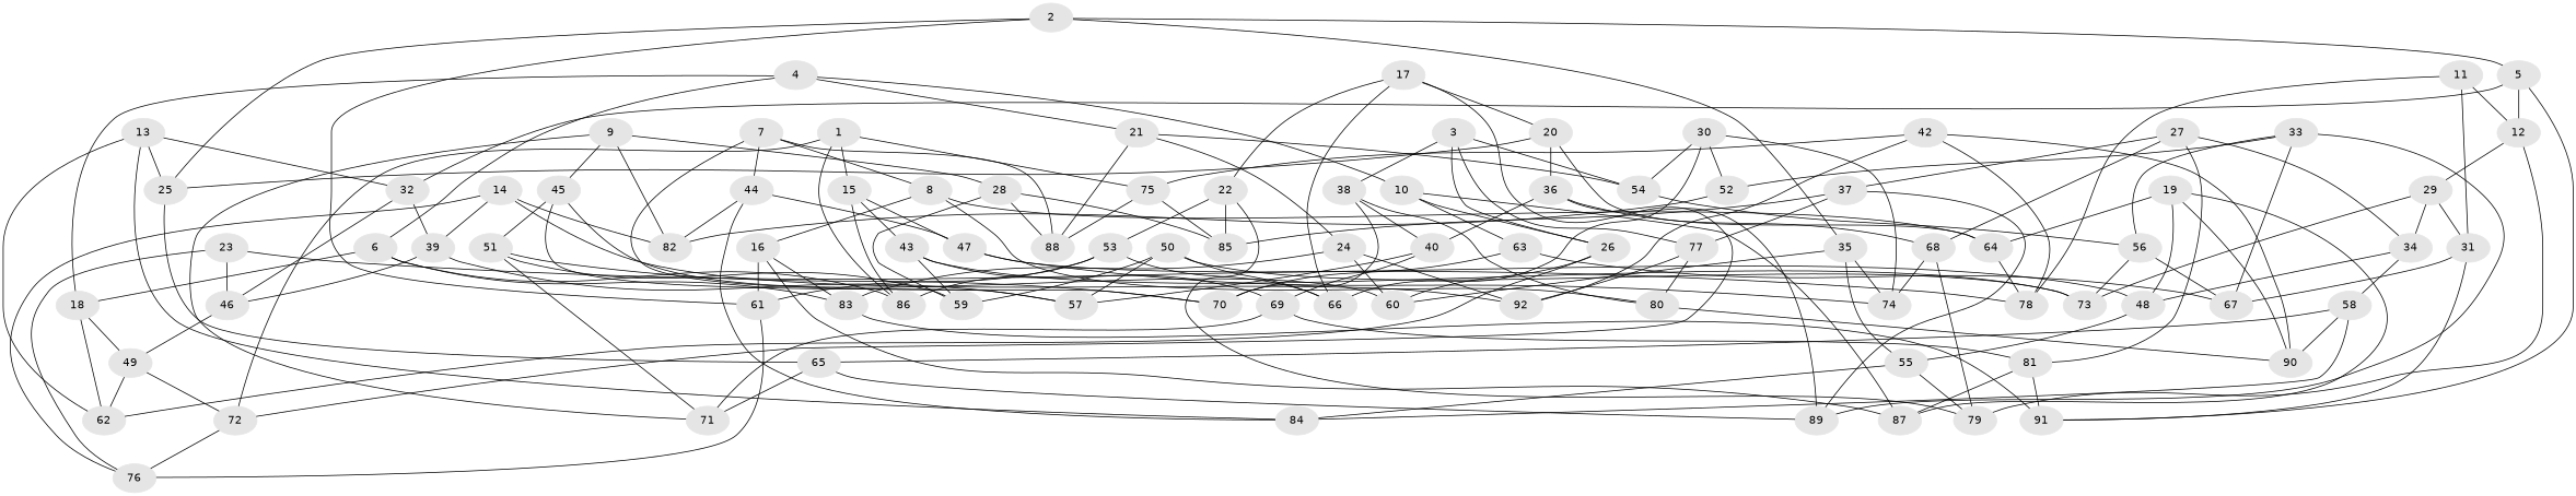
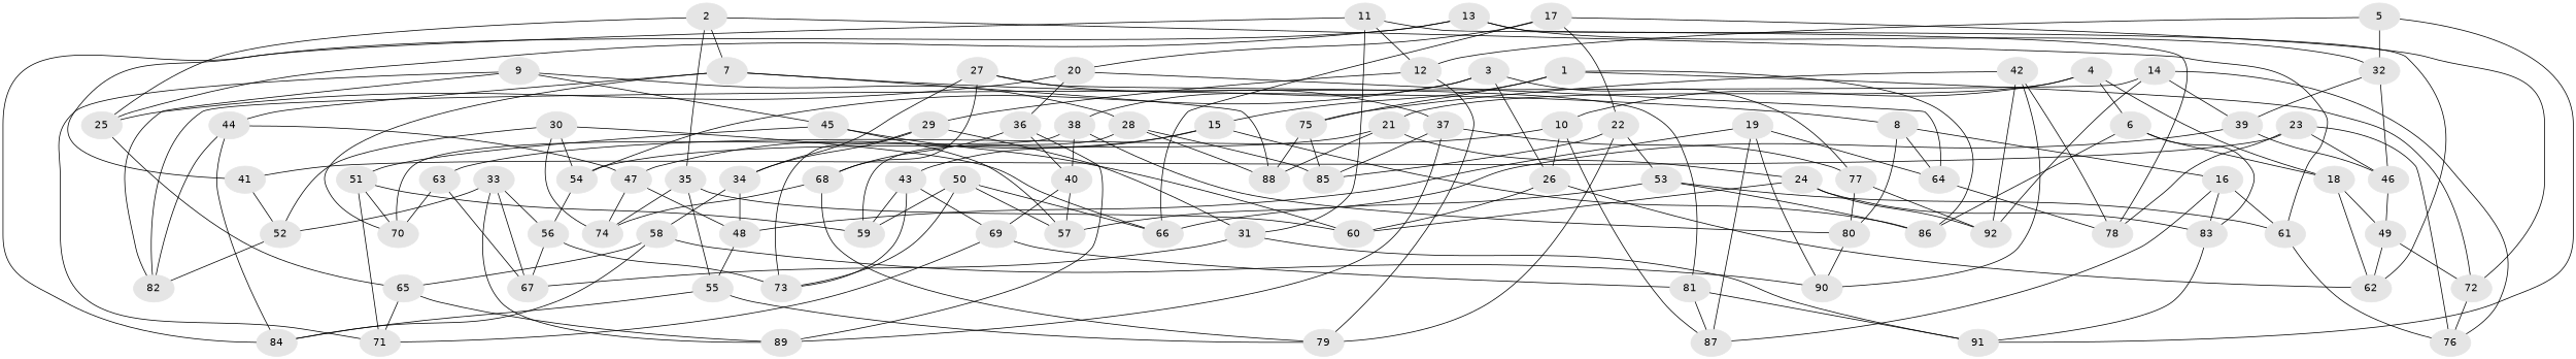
  graph {
    fontname="DejaVu Sans"
    node [color=gray90 fontname="DejaVu Sans" style=filled]
    edge [fontname="DejaVu Sans"]
    1
    15
    72
    75
    86
    43
    47
    76
    88
    85
    2
    5
    25
    35
    61
    12
    32
    91
    65
    60
    74
    55
    3
    26
    38
    54
    77
    62
    70
    80
    40
    56
    92
    4
    6
    10
    18
    21
    83
    63
    87
    49
    24
    29
    79
    39
    46
    7
    8
    44
    16
    64
    82
    84
    78
    90
    9
    28
    45
    71
    59
    57
    51
    67
    11
    31
+   41
    52
    34
    73
    13
    14
    69
    48
    17
    20
    22
    66
    36
    53
    19
    68
    89
    23
    27
    37
    81
    58
    30
    33
    42
    50
    1 -- 15
    1 -- 72
    1 -- 75
    1 -- 86
    15 -- 86
    15 -- 43
    15 -- 47
    72 -- 76
    75 -- 88
    75 -- 85
    43 -- 59
    43 -- 73
    43 -- 69
    47 -- 74
    47 -- 48
-   2 -- 5
+   2 -- 7
    2 -- 25
    2 -- 35
    2 -- 61
    5 -- 12
    5 -- 32
    5 -- 91
    25 -- 65
    35 -- 60
    35 -- 74
    35 -- 55
    61 -- 76
    12 -- 29
    12 -- 79
    32 -- 39
    32 -- 46
    65 -- 71
    65 -- 89
    55 -- 79
    55 -- 84
    3 -- 26
    3 -- 38
    3 -- 54
    3 -- 77
    26 -- 60
    26 -- 62
    38 -- 70
    38 -- 80
    38 -- 40
    54 -- 56
    77 -- 80
    77 -- 92
    80 -- 90
    40 -- 57
    40 -- 69
    56 -- 67
    56 -- 73
    4 -- 6
    4 -- 10
    4 -- 18
    4 -- 21
    6 -- 86
    6 -- 18
    6 -- 83
    10 -- 26
    10 -- 63
    10 -- 87
    18 -- 62
    18 -- 49
    21 -- 88
    21 -- 54
    21 -- 24
    83 -- 91
    63 -- 70
    63 -- 67
    49 -- 72
    49 -- 62
    24 -- 60
    24 -- 92
    24 -- 83
    29 -- 31
    29 -- 34
    29 -- 73
    39 -- 46
    39 -- 57
    46 -- 49
    7 -- 88
    7 -- 70
    7 -- 8
    7 -- 44
    8 -- 80
    8 -- 16
    8 -- 64
    44 -- 47
    44 -- 82
    44 -- 84
    16 -- 61
    16 -- 83
    16 -- 87
    64 -- 78
    9 -- 82
    9 -- 28
    9 -- 45
    9 -- 71
    28 -- 88
    28 -- 85
    28 -- 59
    45 -- 60
    45 -- 57
    45 -- 51
    51 -- 70
    51 -- 71
    51 -- 59
    11 -- 12
    11 -- 78
    11 -- 31
+   11 -- 41
    31 -- 91
    31 -- 67
+   41 -- 52
    52 -- 82
    34 -- 48
    34 -- 58
    13 -- 25
    13 -- 32
    13 -- 62
    13 -- 84
    14 -- 76
    14 -- 92
    14 -- 39
    14 -- 82
    69 -- 71
    69 -- 81
    48 -- 55
    17 -- 72
    17 -- 20
    17 -- 22
    17 -- 66
    20 -- 25
    20 -- 64
    20 -- 36
    22 -- 85
    22 -- 79
    22 -- 53
    36 -- 40
    36 -- 68
    36 -- 89
    53 -- 86
    53 -- 61
    53 -- 66
    19 -- 87
    19 -- 64
    19 -- 90
    19 -- 48
    68 -- 74
    68 -- 79
    23 -- 76
    23 -- 46
    23 -- 78
+   23 -- 41
    27 -- 34
    27 -- 68
    27 -- 37
    27 -- 81
    37 -- 85
    37 -- 77
    37 -- 89
    81 -- 91
    81 -- 87
    58 -- 65
    58 -- 84
    58 -- 90
    30 -- 74
    30 -- 54
    30 -- 52
    30 -- 66
    33 -- 56
    33 -- 67
    33 -- 52
    33 -- 89
    42 -- 75
    42 -- 92
    42 -- 78
    42 -- 90
    50 -- 59
    50 -- 57
    50 -- 73
    50 -- 66
  }
